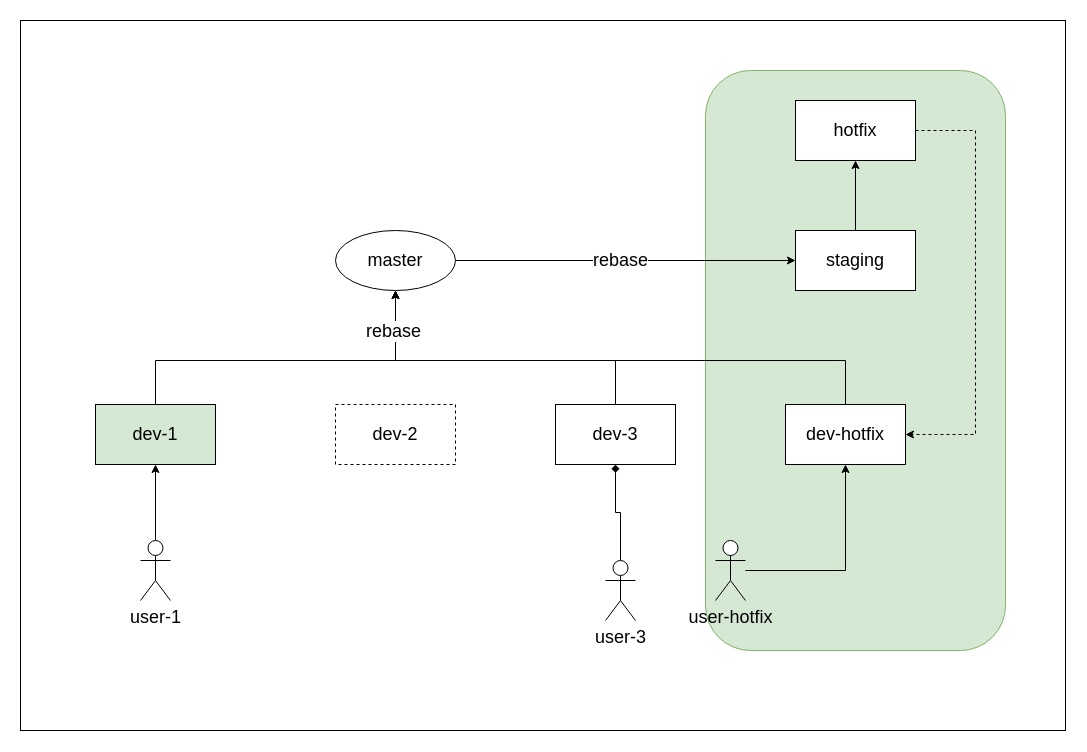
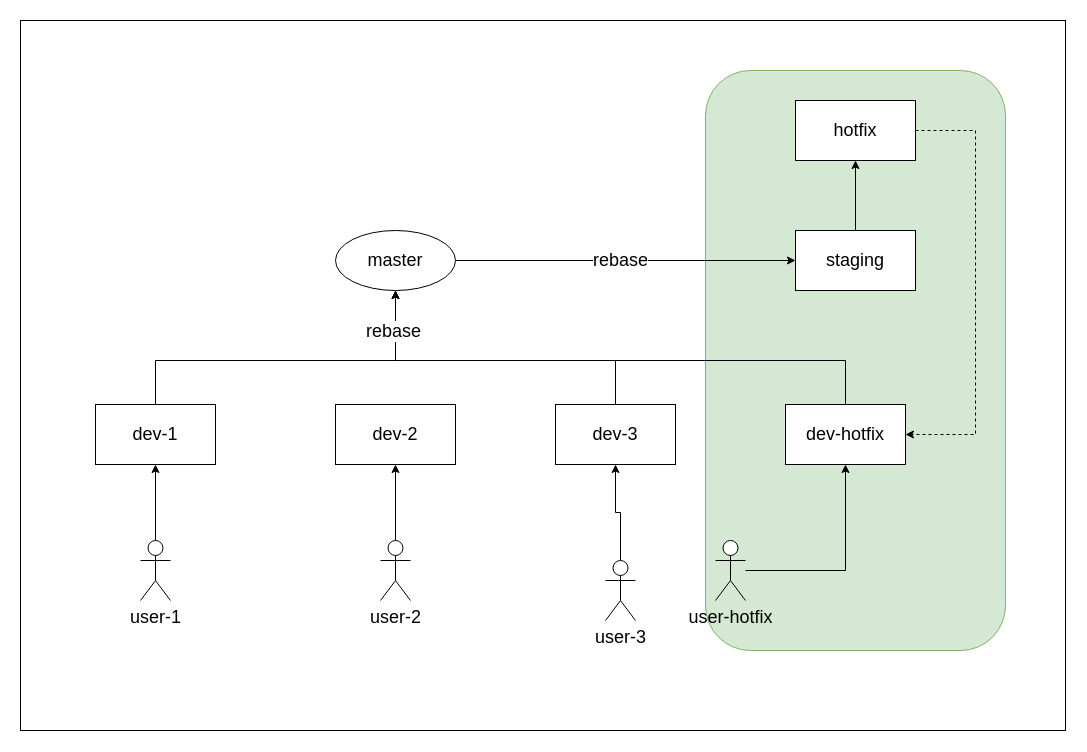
  <mxCell id="0" />
  <mxCell id="1" parent="0" />
  <mxCell id="2" value="" style="rounded=0;whiteSpace=wrap;html=1;fontSize=18;" vertex="1" parent="1"><mxGeometry x="20" y="20" width="1045" height="710" as="geometry" /></mxCell>
  <mxCell id="3" value="" style="rounded=1;whiteSpace=wrap;html=1;fontSize=18;fillColor=#d5e8d4;strokeColor=#82b366;" vertex="1" parent="1"><mxGeometry x="705" y="70" width="300" height="580" as="geometry" /></mxCell>
  <mxCell id="4" value="" style="edgeStyle=orthogonalEdgeStyle;rounded=0;orthogonalLoop=1;jettySize=auto;html=1;fontSize=18;" edge="1" parent="1" source="6" target="19"><mxGeometry relative="1" as="geometry" /></mxCell>
  <mxCell id="5" value="rebase" style="edgeLabel;html=1;align=center;verticalAlign=middle;resizable=0;points=[];fontSize=18;" vertex="1" connectable="0" parent="4"><mxGeometry x="-0.036" y="1" relative="1" as="geometry"><mxPoint as="offset" /></mxGeometry></mxCell>
  <mxCell id="6" value="&lt;font style=&quot;font-size: 18px;&quot;&gt;master&lt;/font&gt;" style="ellipse;whiteSpace=wrap;html=1;" vertex="1" parent="1"><mxGeometry x="335" y="230" width="120" height="60" as="geometry" /></mxCell>
  <mxCell id="7" style="edgeStyle=orthogonalEdgeStyle;rounded=0;orthogonalLoop=1;jettySize=auto;html=1;entryX=0.5;entryY=1;entryDx=0;entryDy=0;fontSize=18;" edge="1" parent="1" source="8" target="6"><mxGeometry relative="1" as="geometry"><Array as="points"><mxPoint x="155" y="360" /><mxPoint x="395" y="360" /></Array></mxGeometry></mxCell>
- <mxCell id="8" value="dev-1" style="rounded=0;whiteSpace=wrap;html=1;fontSize=18;fillColor=#d5e8d4;" vertex="1" parent="1"><mxGeometry x="95" y="404" width="120" height="60" as="geometry" /></mxCell>
- <mxCell id="9" value="dev-2" style="rounded=0;whiteSpace=wrap;html=1;fontSize=18;dashed=1;" vertex="1" parent="1"><mxGeometry x="335" y="404" width="120" height="60" as="geometry" /></mxCell>
+ <mxCell id="8" value="dev-1" style="rounded=0;whiteSpace=wrap;html=1;fontSize=18;" vertex="1" parent="1"><mxGeometry x="95" y="404" width="120" height="60" as="geometry" /></mxCell>
+ <mxCell id="9" value="dev-2" style="rounded=0;whiteSpace=wrap;html=1;fontSize=18;" vertex="1" parent="1"><mxGeometry x="335" y="404" width="120" height="60" as="geometry" /></mxCell>
  <mxCell id="10" style="edgeStyle=orthogonalEdgeStyle;rounded=0;orthogonalLoop=1;jettySize=auto;html=1;entryX=0.5;entryY=1;entryDx=0;entryDy=0;fontSize=18;" edge="1" parent="1" source="11" target="6"><mxGeometry relative="1" as="geometry"><Array as="points"><mxPoint x="615" y="360" /><mxPoint x="395" y="360" /></Array></mxGeometry></mxCell>
  <mxCell id="11" value="dev-3" style="rounded=0;whiteSpace=wrap;html=1;fontSize=18;" vertex="1" parent="1"><mxGeometry x="555" y="404" width="120" height="60" as="geometry" /></mxCell>
  <mxCell id="12" style="edgeStyle=orthogonalEdgeStyle;rounded=0;orthogonalLoop=1;jettySize=auto;html=1;entryX=0.5;entryY=1;entryDx=0;entryDy=0;fontSize=18;" edge="1" parent="1" source="13" target="8"><mxGeometry relative="1" as="geometry" /></mxCell>
  <mxCell id="13" value="user-1" style="shape=umlActor;verticalLabelPosition=bottom;verticalAlign=top;html=1;outlineConnect=0;fontSize=18;" vertex="1" parent="1"><mxGeometry x="140" y="540" width="30" height="60" as="geometry" /></mxCell>
- <mxCell id="14" style="edgeStyle=orthogonalEdgeStyle;rounded=0;orthogonalLoop=1;jettySize=auto;html=1;fontSize=18;endArrow=diamond;" edge="1" parent="1" source="15" target="11"><mxGeometry relative="1" as="geometry" /></mxCell>
+ <mxCell id="14" style="edgeStyle=orthogonalEdgeStyle;rounded=0;orthogonalLoop=1;jettySize=auto;html=1;fontSize=18;" edge="1" parent="1" source="15" target="11"><mxGeometry relative="1" as="geometry" /></mxCell>
  <mxCell id="15" value="user-3" style="shape=umlActor;verticalLabelPosition=bottom;verticalAlign=top;html=1;outlineConnect=0;fontSize=18;" vertex="1" parent="1"><mxGeometry x="605" y="560" width="30" height="60" as="geometry" /></mxCell>
+ <mxCell id="16" style="edgeStyle=orthogonalEdgeStyle;rounded=0;orthogonalLoop=1;jettySize=auto;html=1;entryX=0.5;entryY=1;entryDx=0;entryDy=0;fontSize=18;" edge="1" parent="1" source="17" target="9"><mxGeometry relative="1" as="geometry" /></mxCell>
+ <mxCell id="17" value="user-2" style="shape=umlActor;verticalLabelPosition=bottom;verticalAlign=top;html=1;outlineConnect=0;fontSize=18;" vertex="1" parent="1"><mxGeometry x="380" y="540" width="30" height="60" as="geometry" /></mxCell>
  <mxCell id="18" style="edgeStyle=orthogonalEdgeStyle;rounded=0;orthogonalLoop=1;jettySize=auto;html=1;entryX=0.5;entryY=1;entryDx=0;entryDy=0;fontSize=18;" edge="1" parent="1" source="19" target="21"><mxGeometry relative="1" as="geometry" /></mxCell>
  <mxCell id="19" value="&lt;font style=&quot;font-size: 18px;&quot;&gt;staging&lt;/font&gt;" style="rounded=0;whiteSpace=wrap;html=1;" vertex="1" parent="1"><mxGeometry x="795" y="230" width="120" height="60" as="geometry" /></mxCell>
  <mxCell id="20" style="edgeStyle=orthogonalEdgeStyle;rounded=0;orthogonalLoop=1;jettySize=auto;html=1;entryX=1;entryY=0.5;entryDx=0;entryDy=0;fontSize=18;dashed=1;" edge="1" parent="1" source="21" target="24"><mxGeometry relative="1" as="geometry"><Array as="points"><mxPoint x="975" y="130" /><mxPoint x="975" y="434" /></Array></mxGeometry></mxCell>
  <mxCell id="21" value="&lt;font style=&quot;font-size: 18px;&quot;&gt;hotfix&lt;br&gt;&lt;/font&gt;" style="rounded=0;whiteSpace=wrap;html=1;" vertex="1" parent="1"><mxGeometry x="795" y="100" width="120" height="60" as="geometry" /></mxCell>
  <mxCell id="22" style="edgeStyle=orthogonalEdgeStyle;rounded=0;orthogonalLoop=1;jettySize=auto;html=1;entryX=0.5;entryY=1;entryDx=0;entryDy=0;fontSize=18;" edge="1" parent="1" source="24" target="6"><mxGeometry relative="1" as="geometry"><Array as="points"><mxPoint x="845" y="360" /><mxPoint x="395" y="360" /></Array></mxGeometry></mxCell>
  <mxCell id="23" value="rebase" style="edgeLabel;html=1;align=center;verticalAlign=middle;resizable=0;points=[];fontSize=18;" vertex="1" connectable="0" parent="22"><mxGeometry x="0.858" y="3" relative="1" as="geometry"><mxPoint as="offset" /></mxGeometry></mxCell>
  <mxCell id="24" value="dev-hotfix" style="rounded=0;whiteSpace=wrap;html=1;fontSize=18;" vertex="1" parent="1"><mxGeometry x="785" y="404" width="120" height="60" as="geometry" /></mxCell>
  <mxCell id="25" value="user-hotfix" style="shape=umlActor;verticalLabelPosition=bottom;verticalAlign=top;html=1;outlineConnect=0;fontSize=18;" vertex="1" parent="1"><mxGeometry x="715" y="540" width="30" height="60" as="geometry" /></mxCell>
  <mxCell id="26" style="edgeStyle=orthogonalEdgeStyle;rounded=0;orthogonalLoop=1;jettySize=auto;html=1;fontSize=18;" edge="1" source="25" target="24" parent="1"><mxGeometry relative="1" as="geometry" /></mxCell>
